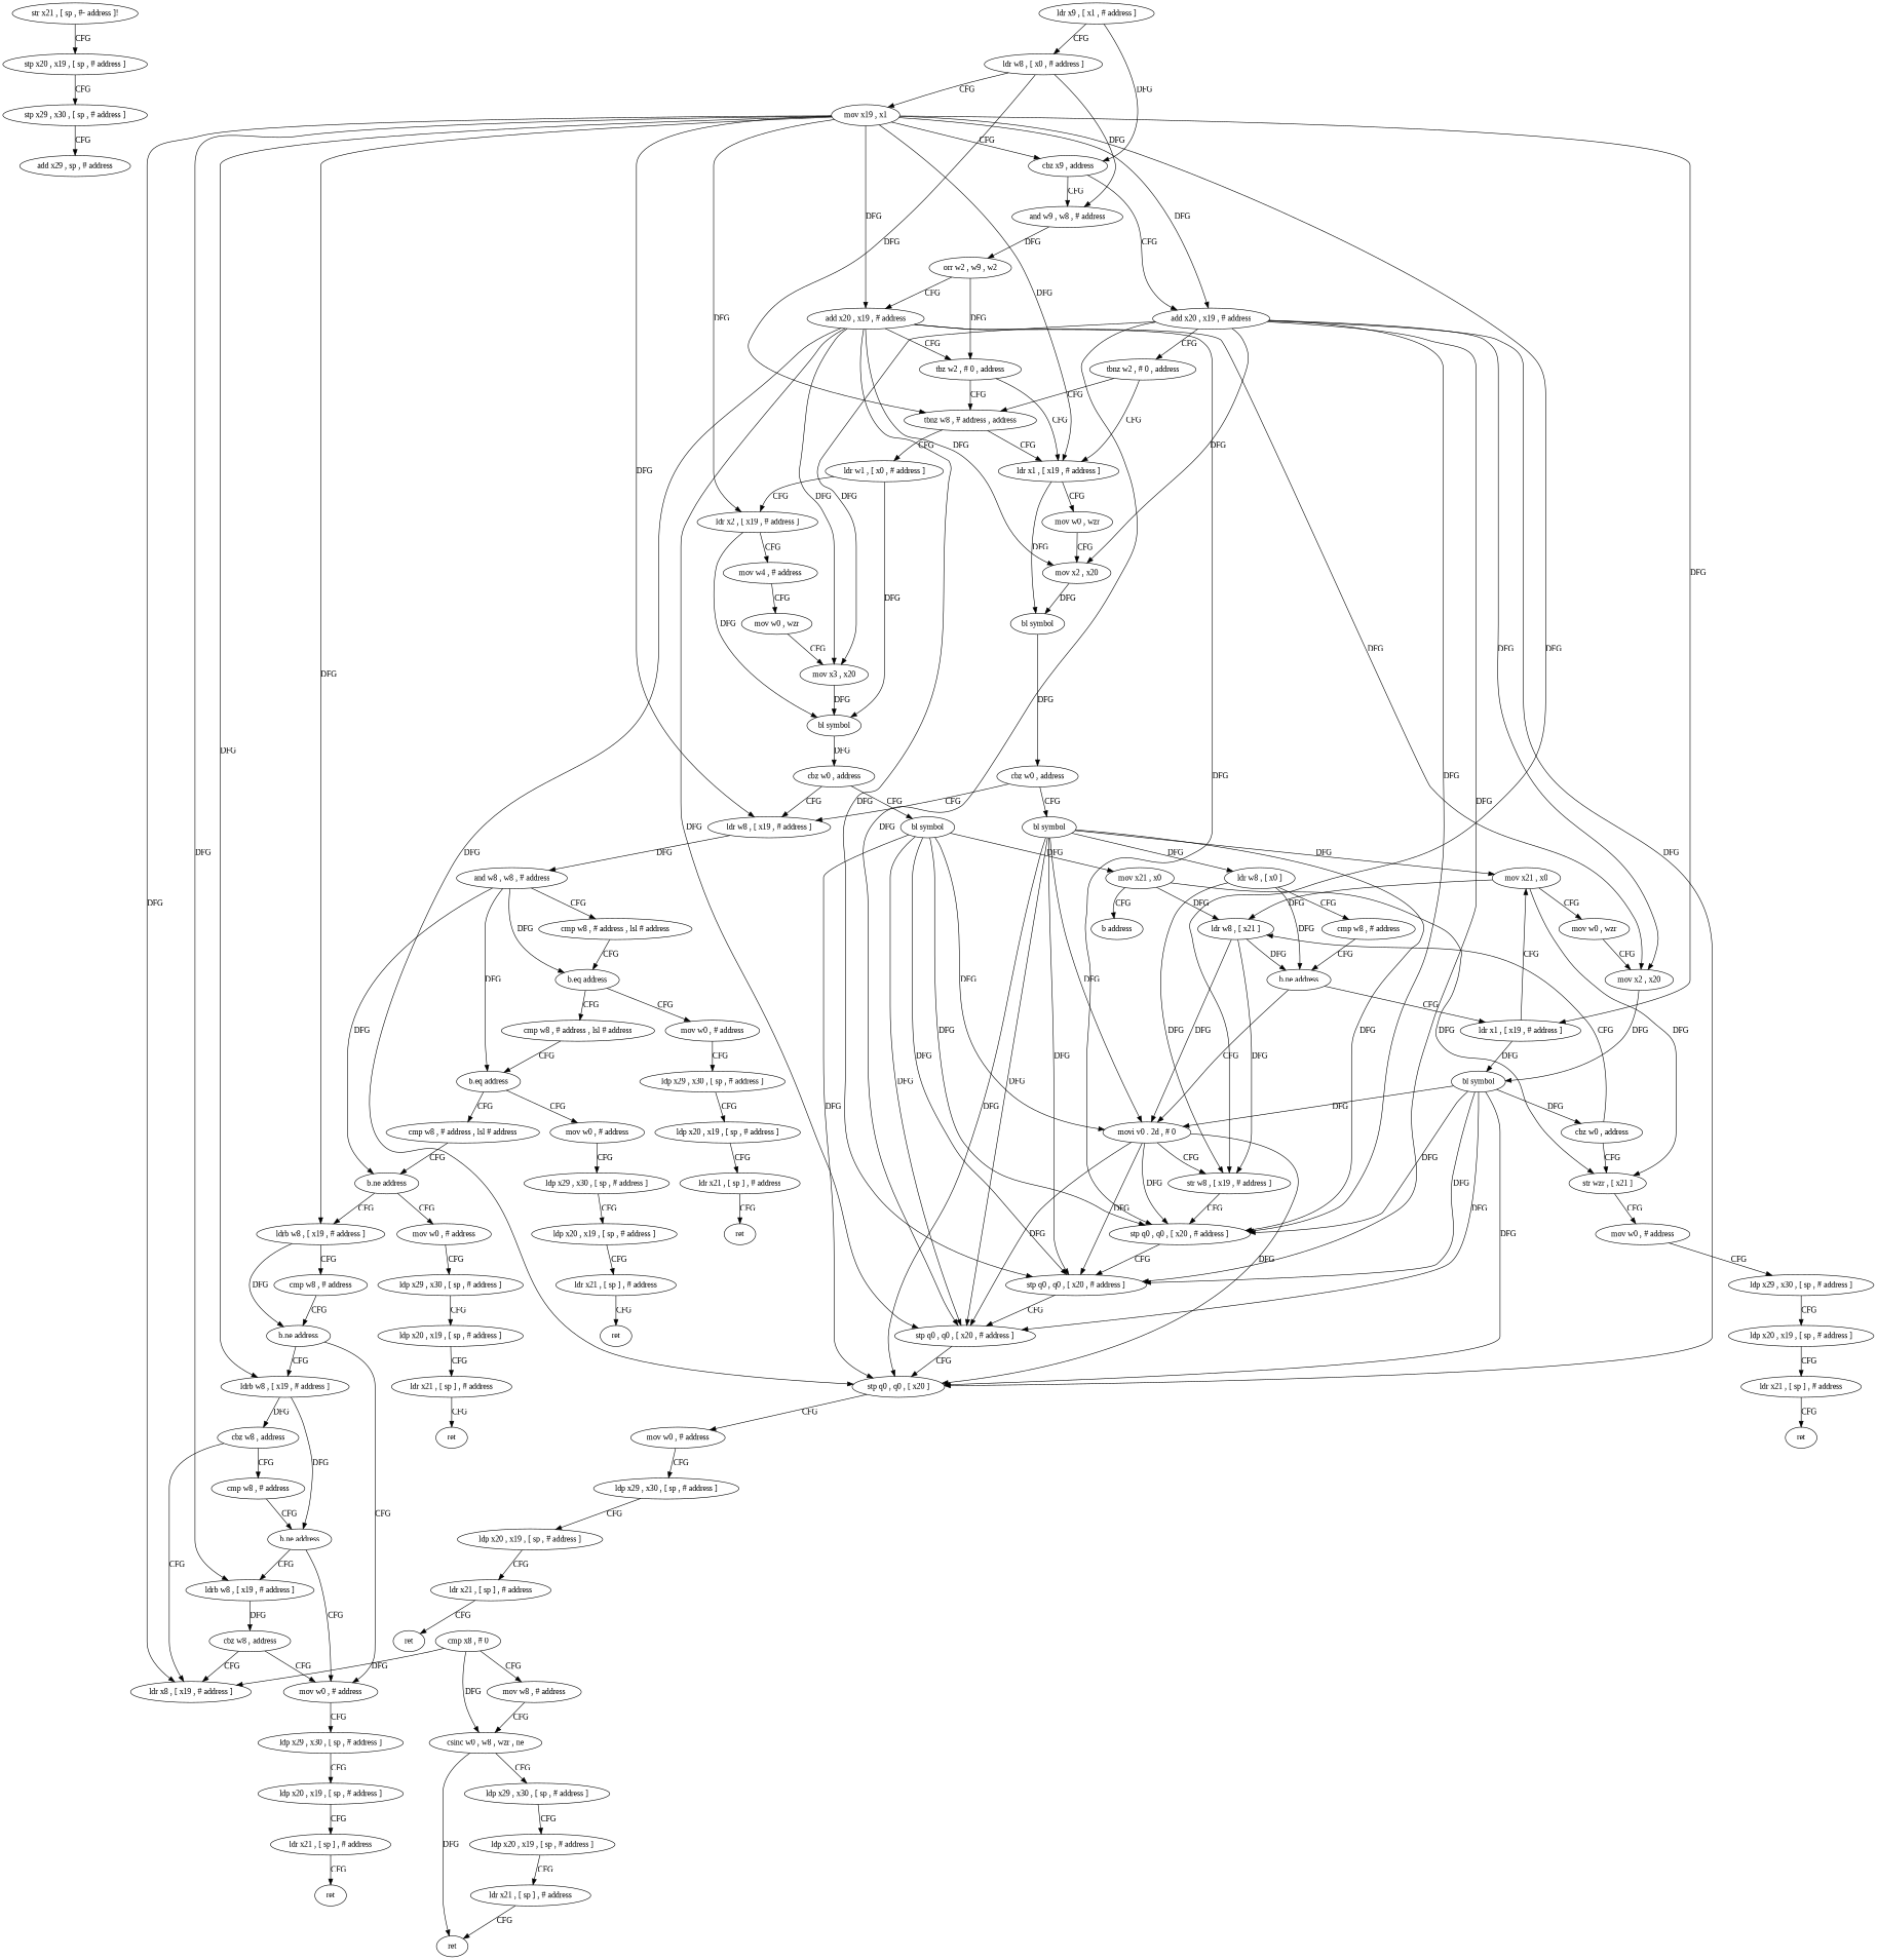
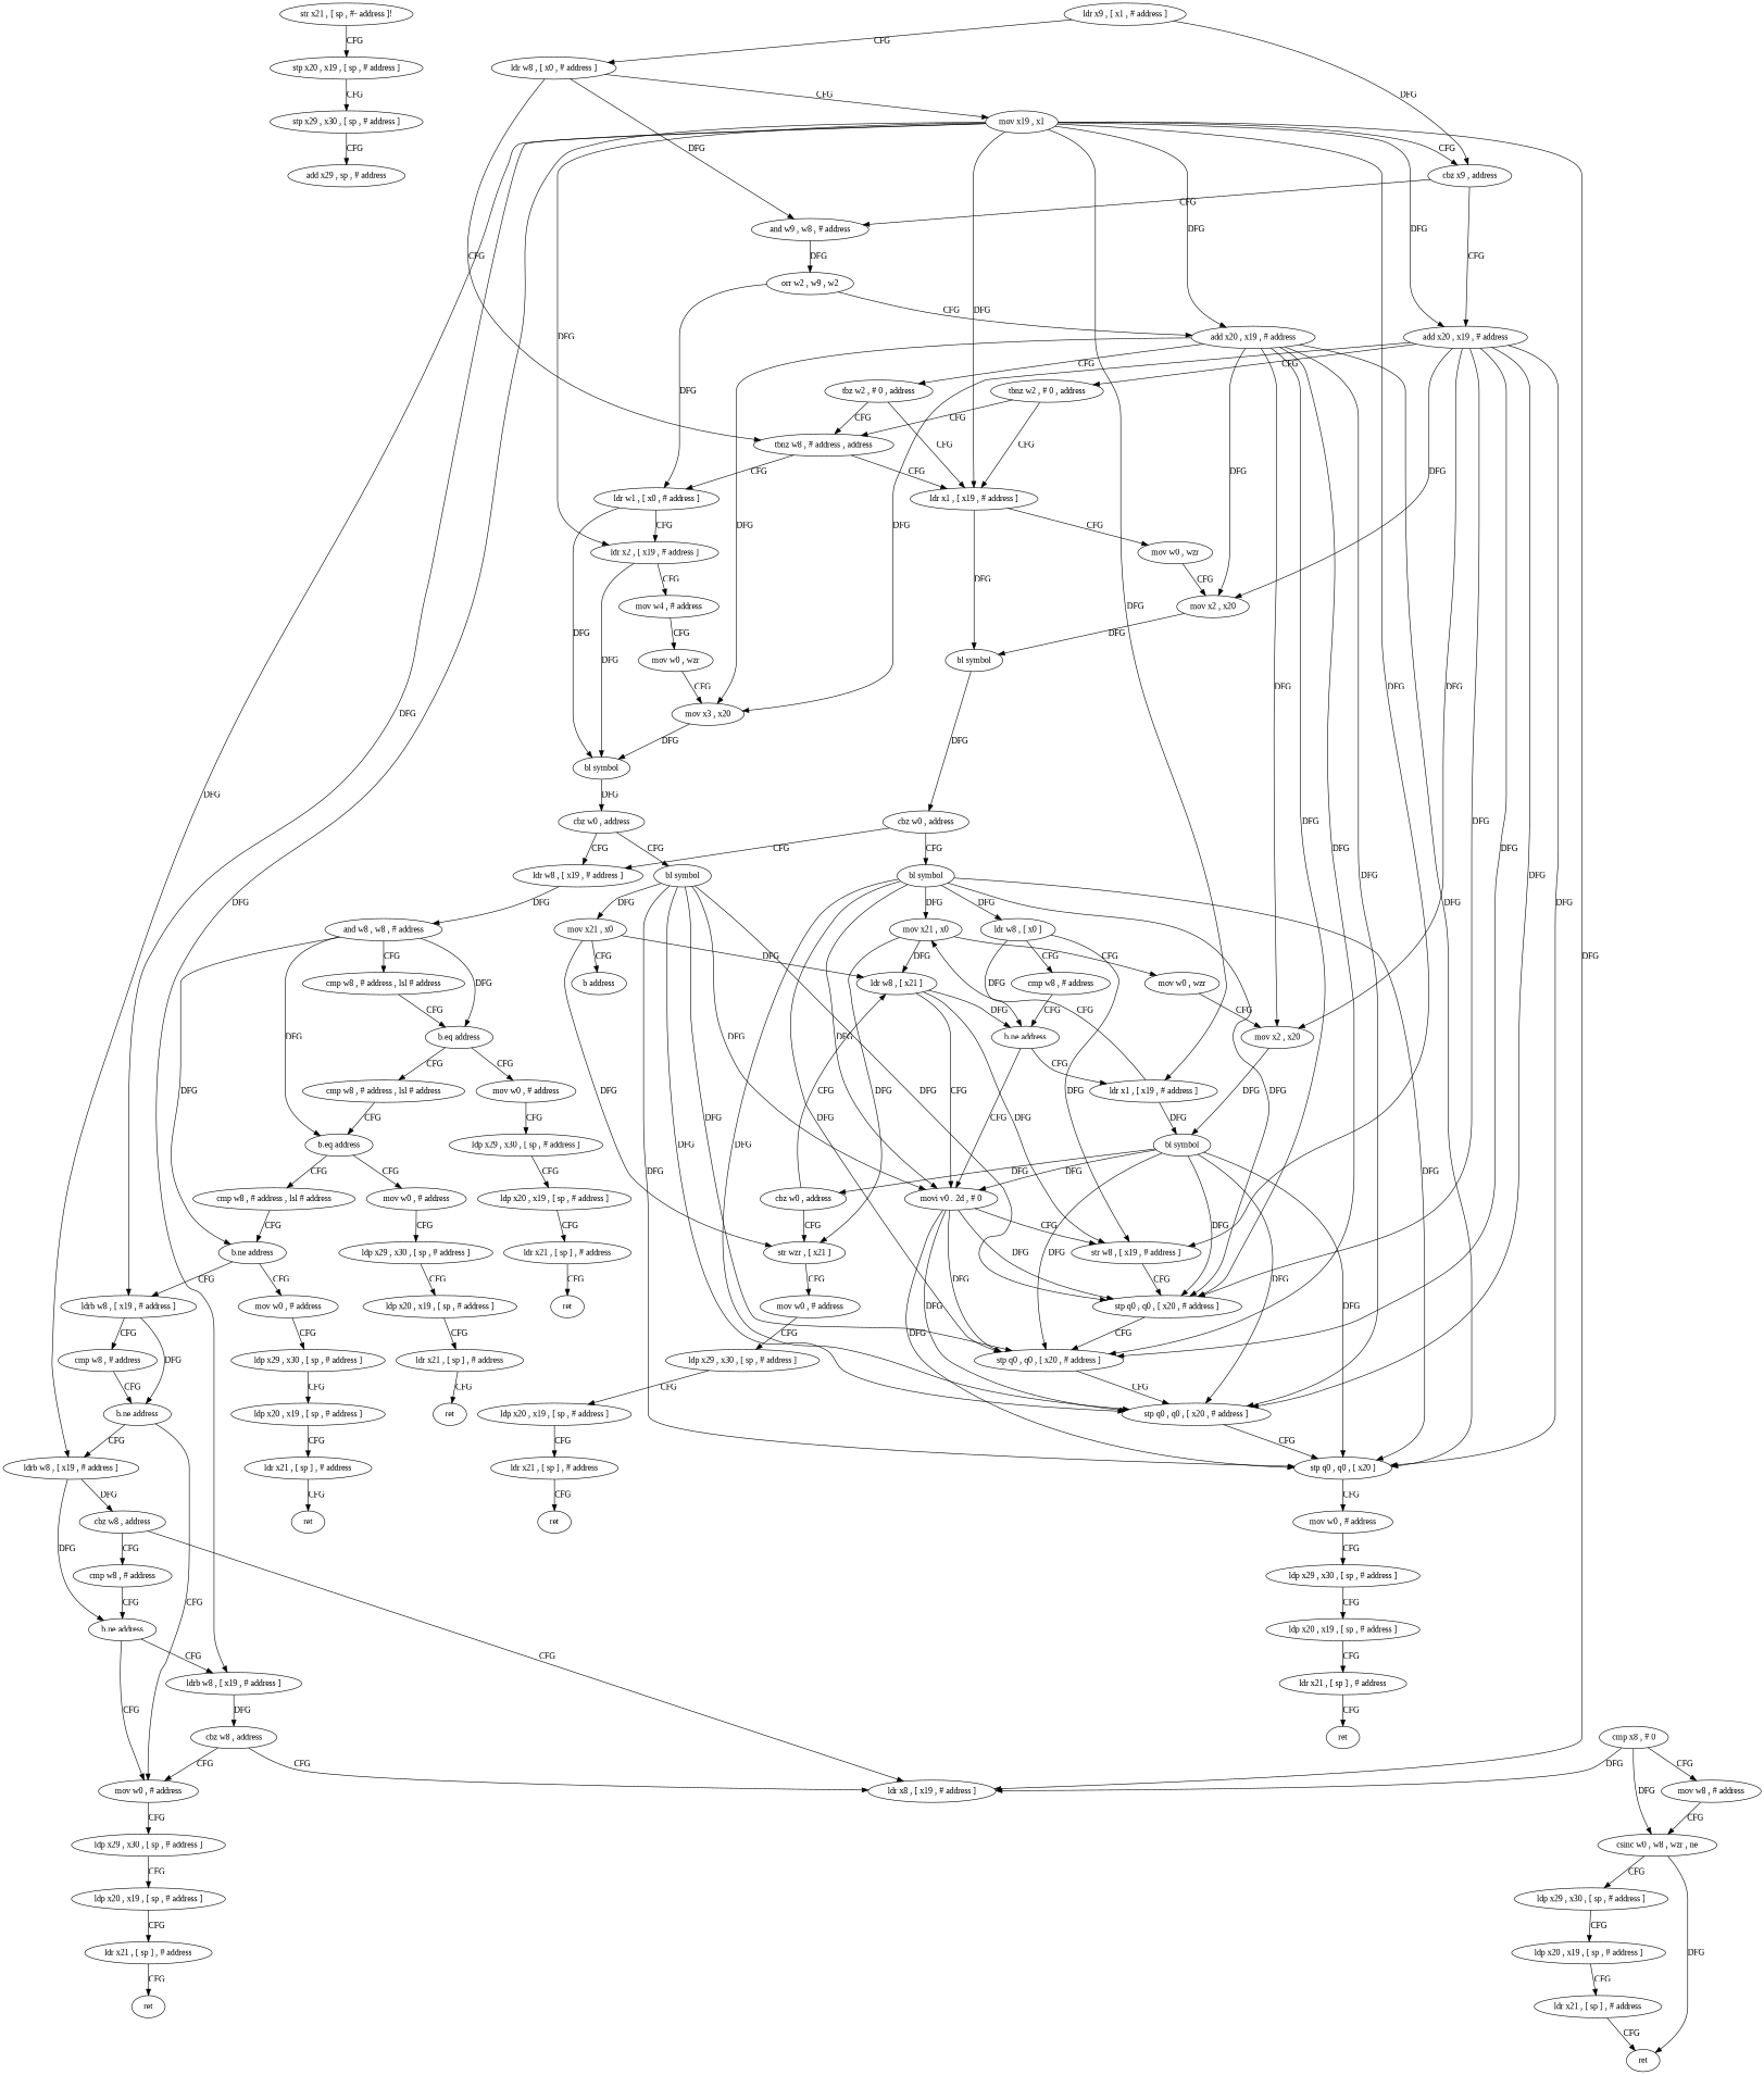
  digraph {
    fontname="Liberation Serif"
    node [fontname="Liberation Serif"]
    edge [fontname="Liberation Serif"]
    n1 [label="str x21 , [ sp , #- address ]!"]
    n2 [label="stp x20 , x19 , [ sp , # address ]"]
    n3 [label="stp x29 , x30 , [ sp , # address ]"]
    n4 [label="add x29 , sp , # address"]
    n5 [label="ldr x9 , [ x1 , # address ]"]
    n6 [label="ldr w8 , [ x0 , # address ]"]
    n7 [label="cbz x9 , address"]
    n8 [label="mov x19 , x1"]
    n9 [label="and w9 , w8 , # address"]
    n10 [label="tbnz w8 , # address , address"]
    n11 [label="add x20 , x19 , # address"]
    n12 [label="add x20 , x19 , # address"]
    n13 [label="ldr x1 , [ x19 , # address ]"]
    n14 [label="ldr w8 , [ x19 , # address ]"]
    n15 [label="ldr x2 , [ x19 , # address ]"]
    n16 [label="ldr x1 , [ x19 , # address ]"]
    n17 [label="str w8 , [ x19 , # address ]"]
    n18 [label="ldrb w8 , [ x19 , # address ]"]
    n19 [label="ldrb w8 , [ x19 , # address ]"]
    n20 [label="ldr x8 , [ x19 , # address ]"]
    n21 [label="ldrb w8 , [ x19 , # address ]"]
    n22 [label="orr w2 , w9 , w2"]
    n23 [label="ldr w1 , [ x0 , # address ]"]
    n24 [label="tbnz w2 , # 0 , address"]
    n25 [label="mov x2 , x20"]
    n26 [label="mov x3 , x20"]
    n27 [label="stp q0 , q0 , [ x20 , # address ]"]
    n28 [label="stp q0 , q0 , [ x20 , # address ]"]
    n29 [label="stp q0 , q0 , [ x20 , # address ]"]
    n30 [label="stp q0 , q0 , [ x20 ]"]
    n31 [label="mov x2 , x20"]
    n32 [label="tbz w2 , # 0 , address"]
    n33 [label="mov w0 , wzr"]
    n34 [label="bl symbol"]
    n35 [label="and w8 , w8 , # address"]
    n36 [label="bl symbol"]
    n37 [label="mov w4 , # address"]
    n38 [label="mov x21 , x0"]
    n39 [label="bl symbol"]
    n40 [label="cmp w8 , # address"]
    n41 [label="b.ne address"]
    n42 [label="cbz w8 , address"]
    n43 [label="b.ne address"]
    n44 [label="cbz w8 , address"]
    n45 [label="mov w0 , # address"]
    n46 [label="cbz w0 , address"]
    n47 [label="cbz w0 , address"]
    n48 [label="bl symbol"]
    n49 [label="ldr w8 , [ x0 ]"]
    n50 [label="movi v0 . 2d , # 0"]
    n51 [label="cmp w8 , # address , lsl # address"]
    n52 [label="b.eq address"]
    n53 [label="b.eq address"]
    n54 [label="b.ne address"]
    n55 [label="cmp w8 , # address"]
    n56 [label="b.ne address"]
    n57 [label="ldr w8 , [ x21 ]"]
    n58 [label="str wzr , [ x21 ]"]
    n59 [label="mov w0 , wzr"]
    n60 [label="mov w0 , wzr"]
    n61 [label="bl symbol"]
    n62 [label="mov x21 , x0"]
    n63 [label="b address"]
    n64 [label="mov w0 , # address"]
    n65 [label="cmp w8 , # address , lsl # address"]
    n66 [label="mov w0 , # address"]
    n67 [label="cmp w8 , # address , lsl # address"]
    n68 [label="mov w0 , # address"]
    n69 [label="ldp x29 , x30 , [ sp , # address ]"]
    n70 [label="ldp x20 , x19 , [ sp , # address ]"]
    n71 [label="cbz w0 , address"]
    n72 [label="mov w0 , # address"]
    n73 [label="ldr x21 , [ sp ] , # address"]
    n74 [label=ret]
    n75 [label="ldp x29 , x30 , [ sp , # address ]"]
    n76 [label="ldp x20 , x19 , [ sp , # address ]"]
    n77 [label="ldp x29 , x30 , [ sp , # address ]"]
    n78 [label="ldp x20 , x19 , [ sp , # address ]"]
    n79 [label="ldr x21 , [ sp ] , # address"]
    n80 [label=ret]
    n81 [label="ldp x29 , x30 , [ sp , # address ]"]
    n82 [label="ldr x21 , [ sp ] , # address"]
    n83 [label=ret]
    n84 [label="ldp x29 , x30 , [ sp , # address ]"]
    n85 [label="ldp x20 , x19 , [ sp , # address ]"]
    n86 [label="mov w0 , # address"]
    n87 [label="ldp x20 , x19 , [ sp , # address ]"]
    n88 [label="ldr x21 , [ sp ] , # address"]
    n89 [label=ret]
    n90 [label="ldr x21 , [ sp ] , # address"]
    n91 [label=ret]
    n92 [label="ldp x29 , x30 , [ sp , # address ]"]
    n93 [label="ldp x20 , x19 , [ sp , # address ]"]
    n94 [label="cmp w8 , # address"]
    n95 [label="ldr x21 , [ sp ] , # address"]
    n96 [label=ret]
    n97 [label="cmp x8 , # 0"]
    n98 [label="mov w8 , # address"]
    n99 [label="csinc w0 , w8 , wzr , ne"]
    n100 [label="ldp x29 , x30 , [ sp , # address ]"]
    n101 [label=ret]
    n102 [label="ldp x20 , x19 , [ sp , # address ]"]
    n103 [label="ldr x21 , [ sp ] , # address"]
    n1 -> n2 [label=CFG]
    n2 -> n3 [label=CFG]
    n3 -> n4 [label=CFG]
    n5 -> n6 [label=CFG]
    n5 -> n7 [label=DFG]
    n6 -> n8 [label=CFG]
    n6 -> n9 [label=DFG]
-   n6 -> n10 [label=DFG]
+   n6 -> n10 [label=CFG]
    n7 -> n9 [label=CFG]
    n7 -> n11 [label=CFG]
    n8 -> n7 [label=CFG]
    n8 -> n11 [label=DFG]
    n8 -> n12 [label=DFG]
    n8 -> n13 [label=DFG]
-   n8 -> n14 [label=DFG]
    n8 -> n15 [label=DFG]
    n8 -> n16 [label=DFG]
    n8 -> n17 [label=DFG]
    n8 -> n18 [label=DFG]
    n8 -> n19 [label=DFG]
    n8 -> n20 [label=DFG]
    n8 -> n21 [label=DFG]
    n9 -> n22 [label=DFG]
    n10 -> n13 [label=CFG]
    n10 -> n23 [label=CFG]
    n11 -> n24 [label=CFG]
    n11 -> n25 [label=DFG]
    n11 -> n26 [label=DFG]
    n11 -> n27 [label=DFG]
    n11 -> n28 [label=DFG]
    n11 -> n29 [label=DFG]
    n11 -> n30 [label=DFG]
    n11 -> n31 [label=DFG]
    n12 -> n25 [label=DFG]
    n12 -> n26 [label=DFG]
    n12 -> n27 [label=DFG]
    n12 -> n28 [label=DFG]
    n12 -> n29 [label=DFG]
    n12 -> n30 [label=DFG]
    n12 -> n31 [label=DFG]
    n12 -> n32 [label=CFG]
    n13 -> n33 [label=CFG]
    n13 -> n34 [label=DFG]
    n14 -> n35 [label=DFG]
    n15 -> n36 [label=DFG]
    n15 -> n37 [label=CFG]
    n16 -> n38 [label=CFG]
    n16 -> n39 [label=DFG]
    n17 -> n27 [label=CFG]
    n18 -> n40 [label=CFG]
    n18 -> n41 [label=DFG]
    n19 -> n42 [label=DFG]
    n19 -> n43 [label=DFG]
    n21 -> n44 [label=DFG]
    n22 -> n12 [label=CFG]
-   n22 -> n32 [label=DFG]
+   n22 -> n23 [label=DFG]
    n23 -> n15 [label=CFG]
    n23 -> n36 [label=DFG]
    n24 -> n10 [label=CFG]
    n24 -> n13 [label=CFG]
    n25 -> n34 [label=DFG]
    n26 -> n36 [label=DFG]
    n27 -> n28 [label=CFG]
    n28 -> n29 [label=CFG]
    n29 -> n30 [label=CFG]
    n30 -> n45 [label=CFG]
    n31 -> n39 [label=DFG]
    n32 -> n10 [label=CFG]
    n32 -> n13 [label=CFG]
    n33 -> n25 [label=CFG]
    n34 -> n46 [label=DFG]
    n35 -> n51 [label=CFG]
    n35 -> n52 [label=DFG]
    n35 -> n53 [label=DFG]
    n35 -> n54 [label=DFG]
    n36 -> n47 [label=DFG]
    n37 -> n60 [label=CFG]
    n38 -> n57 [label=DFG]
    n38 -> n58 [label=DFG]
    n38 -> n59 [label=CFG]
    n39 -> n27 [label=DFG]
    n39 -> n28 [label=DFG]
    n39 -> n29 [label=DFG]
    n39 -> n30 [label=DFG]
    n39 -> n50 [label=DFG]
    n39 -> n71 [label=DFG]
    n40 -> n41 [label=CFG]
    n41 -> n19 [label=CFG]
    n41 -> n86 [label=CFG]
    n42 -> n20 [label=CFG]
    n42 -> n94 [label=CFG]
    n43 -> n21 [label=CFG]
    n43 -> n86 [label=CFG]
    n44 -> n20 [label=CFG]
    n44 -> n86 [label=CFG]
    n45 -> n77 [label=CFG]
    n46 -> n14 [label=CFG]
    n46 -> n48 [label=CFG]
    n47 -> n14 [label=CFG]
    n47 -> n61 [label=CFG]
    n48 -> n27 [label=DFG]
    n48 -> n28 [label=DFG]
    n48 -> n29 [label=DFG]
    n48 -> n30 [label=DFG]
    n48 -> n38 [label=DFG]
    n48 -> n49 [label=DFG]
    n48 -> n50 [label=DFG]
    n49 -> n17 [label=DFG]
    n49 -> n55 [label=CFG]
    n49 -> n56 [label=DFG]
    n50 -> n17 [label=CFG]
    n50 -> n27 [label=DFG]
    n50 -> n28 [label=DFG]
    n50 -> n29 [label=DFG]
    n50 -> n30 [label=DFG]
    n51 -> n52 [label=CFG]
    n52 -> n64 [label=CFG]
    n52 -> n65 [label=CFG]
    n53 -> n66 [label=CFG]
    n53 -> n67 [label=CFG]
    n54 -> n18 [label=CFG]
    n54 -> n68 [label=CFG]
    n55 -> n56 [label=CFG]
    n56 -> n16 [label=CFG]
    n56 -> n50 [label=CFG]
    n57 -> n17 [label=DFG]
-   n57 -> n50 [label=DFG]
+   n57 -> n50 [label=CFG]
    n57 -> n56 [label=DFG]
    n58 -> n72 [label=CFG]
    n59 -> n31 [label=CFG]
    n60 -> n26 [label=CFG]
    n61 -> n27 [label=DFG]
    n61 -> n28 [label=DFG]
    n61 -> n29 [label=DFG]
    n61 -> n30 [label=DFG]
    n61 -> n50 [label=DFG]
    n61 -> n62 [label=DFG]
    n62 -> n57 [label=DFG]
    n62 -> n58 [label=DFG]
    n62 -> n63 [label=CFG]
    n64 -> n69 [label=CFG]
    n65 -> n53 [label=CFG]
    n66 -> n75 [label=CFG]
    n67 -> n54 [label=CFG]
    n68 -> n84 [label=CFG]
    n69 -> n70 [label=CFG]
    n70 -> n73 [label=CFG]
    n71 -> n57 [label=CFG]
    n71 -> n58 [label=CFG]
    n72 -> n81 [label=CFG]
    n73 -> n74 [label=CFG]
    n75 -> n76 [label=CFG]
    n76 -> n82 [label=CFG]
    n77 -> n78 [label=CFG]
    n78 -> n79 [label=CFG]
    n79 -> n80 [label=CFG]
    n81 -> n87 [label=CFG]
    n82 -> n83 [label=CFG]
    n84 -> n85 [label=CFG]
    n85 -> n90 [label=CFG]
    n86 -> n92 [label=CFG]
    n87 -> n88 [label=CFG]
    n88 -> n89 [label=CFG]
    n90 -> n91 [label=CFG]
    n92 -> n93 [label=CFG]
    n93 -> n95 [label=CFG]
    n94 -> n43 [label=CFG]
    n95 -> n96 [label=CFG]
    n97 -> n20 [label=DFG]
    n97 -> n98 [label=CFG]
    n97 -> n99 [label=DFG]
    n98 -> n99 [label=CFG]
    n99 -> n100 [label=CFG]
    n99 -> n101 [label=DFG]
    n100 -> n102 [label=CFG]
    n102 -> n103 [label=CFG]
    n103 -> n101 [label=CFG]
  }
